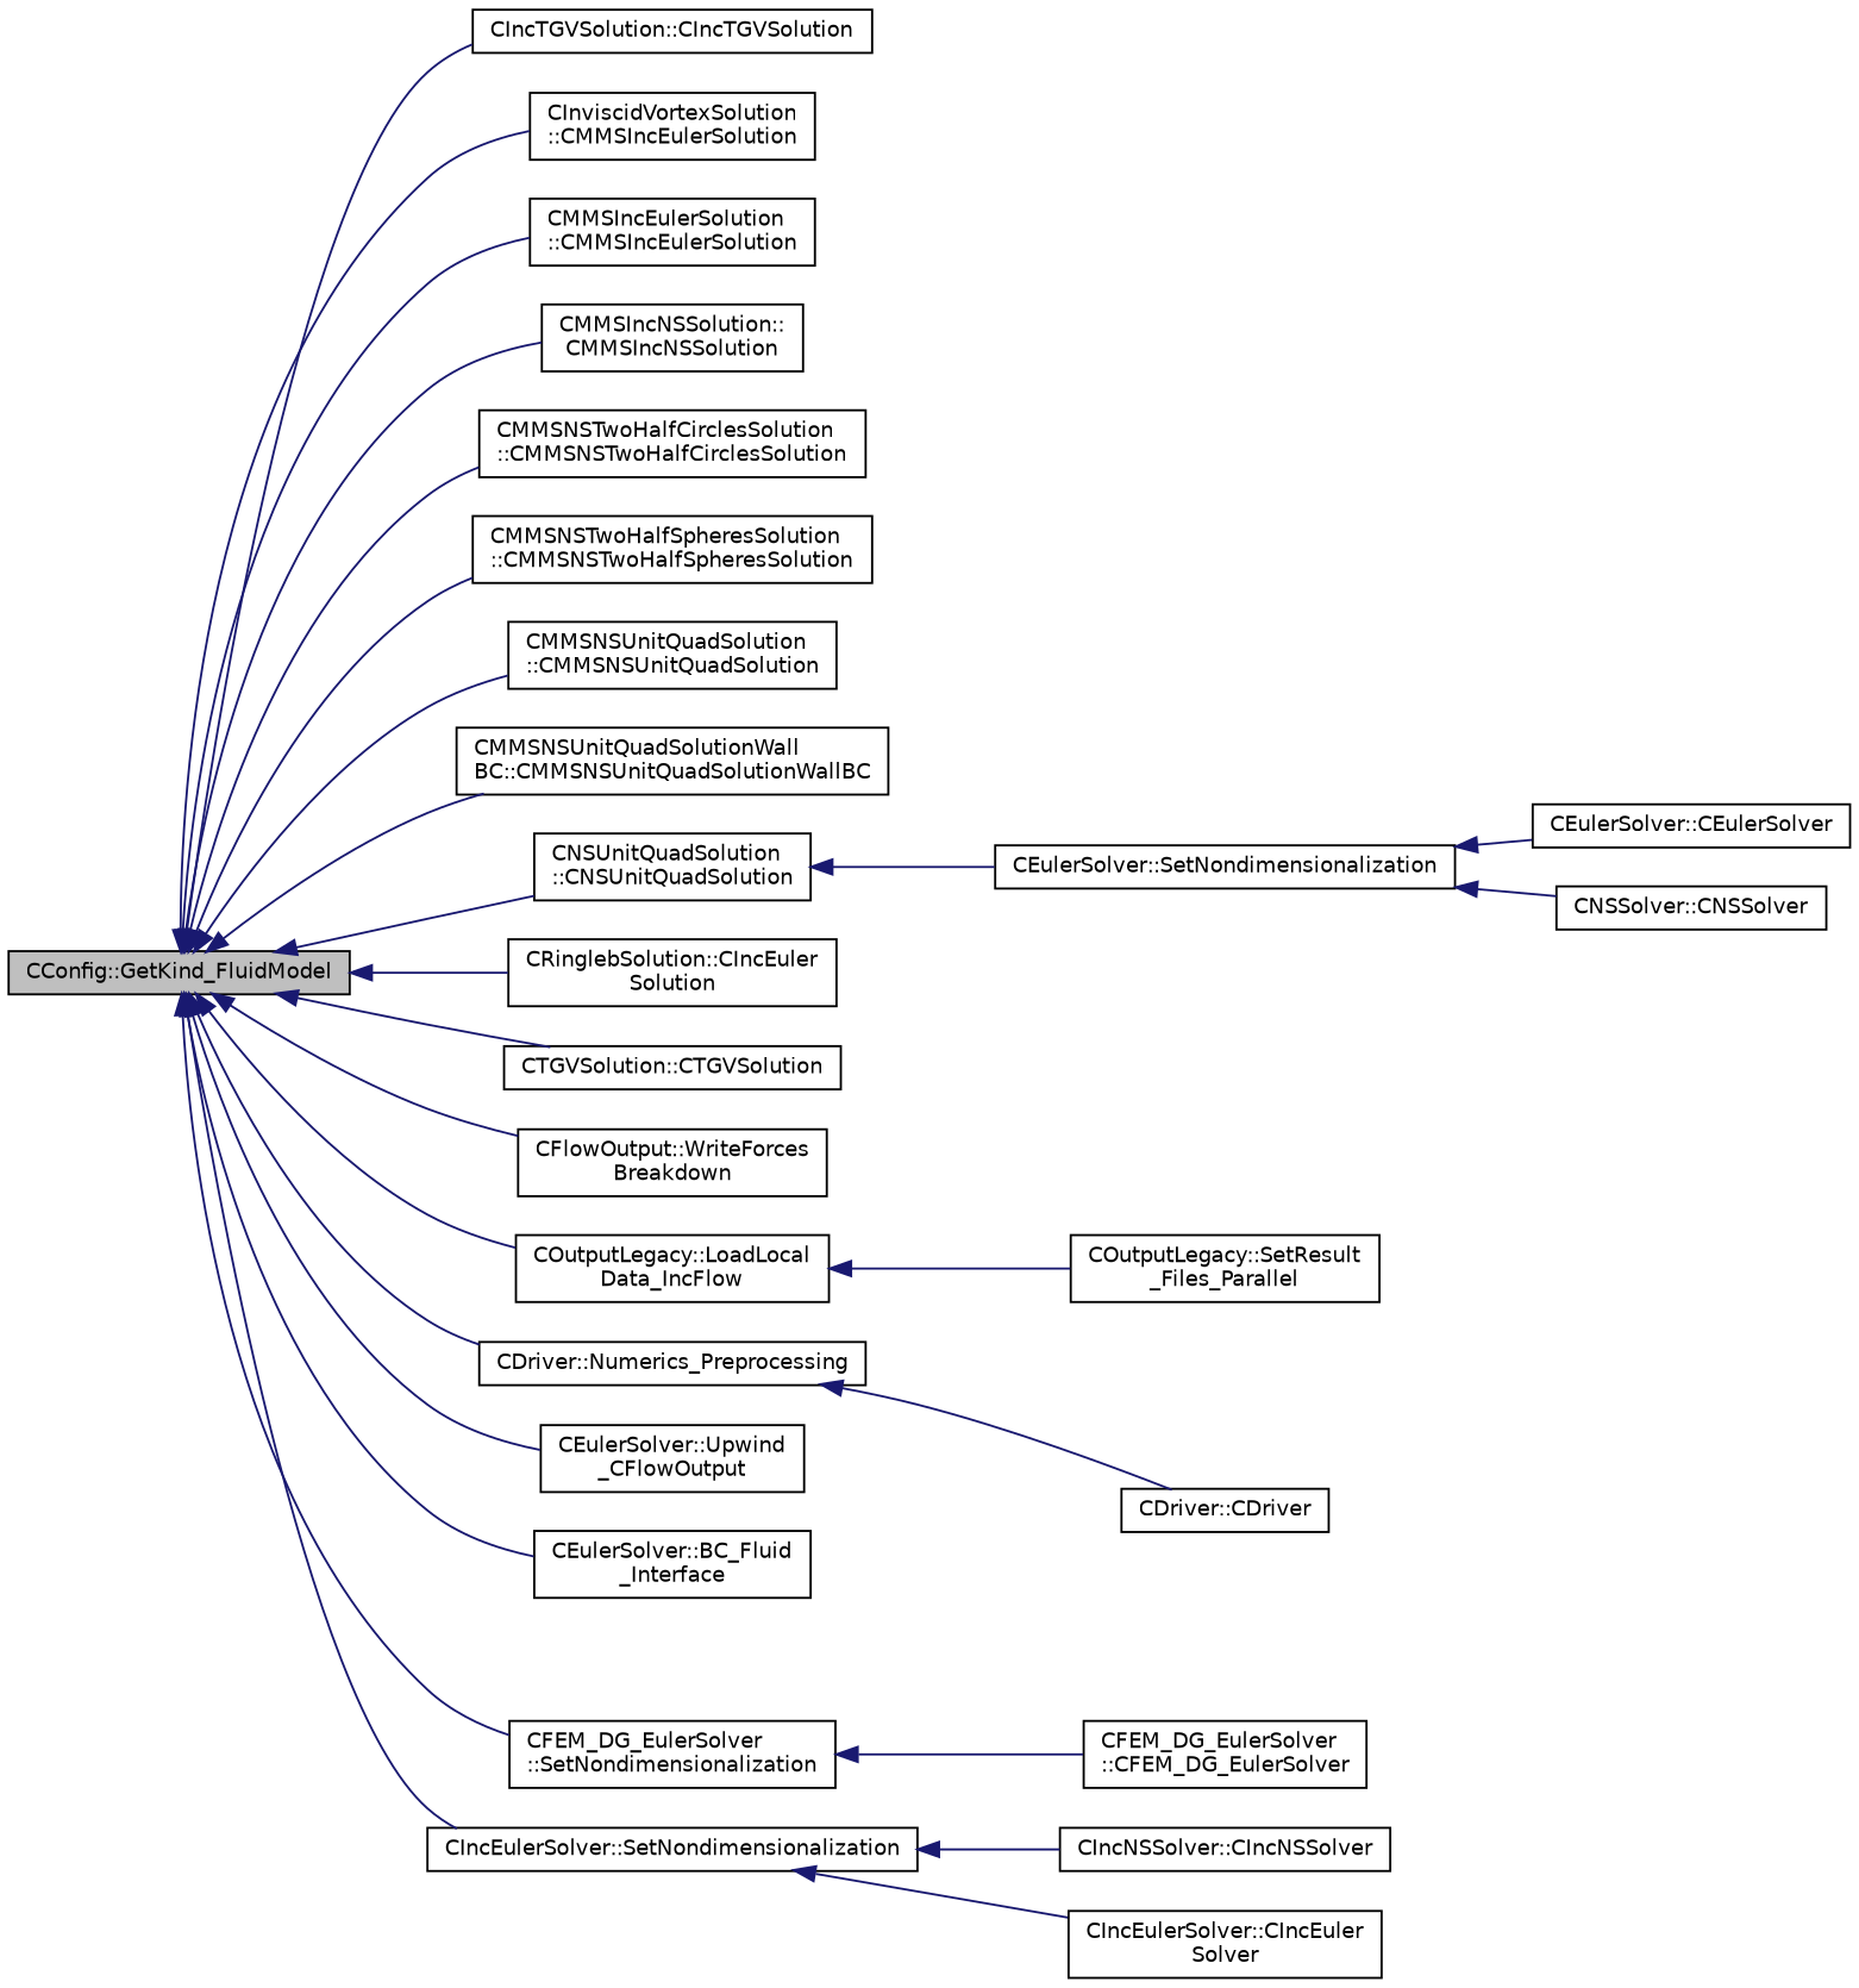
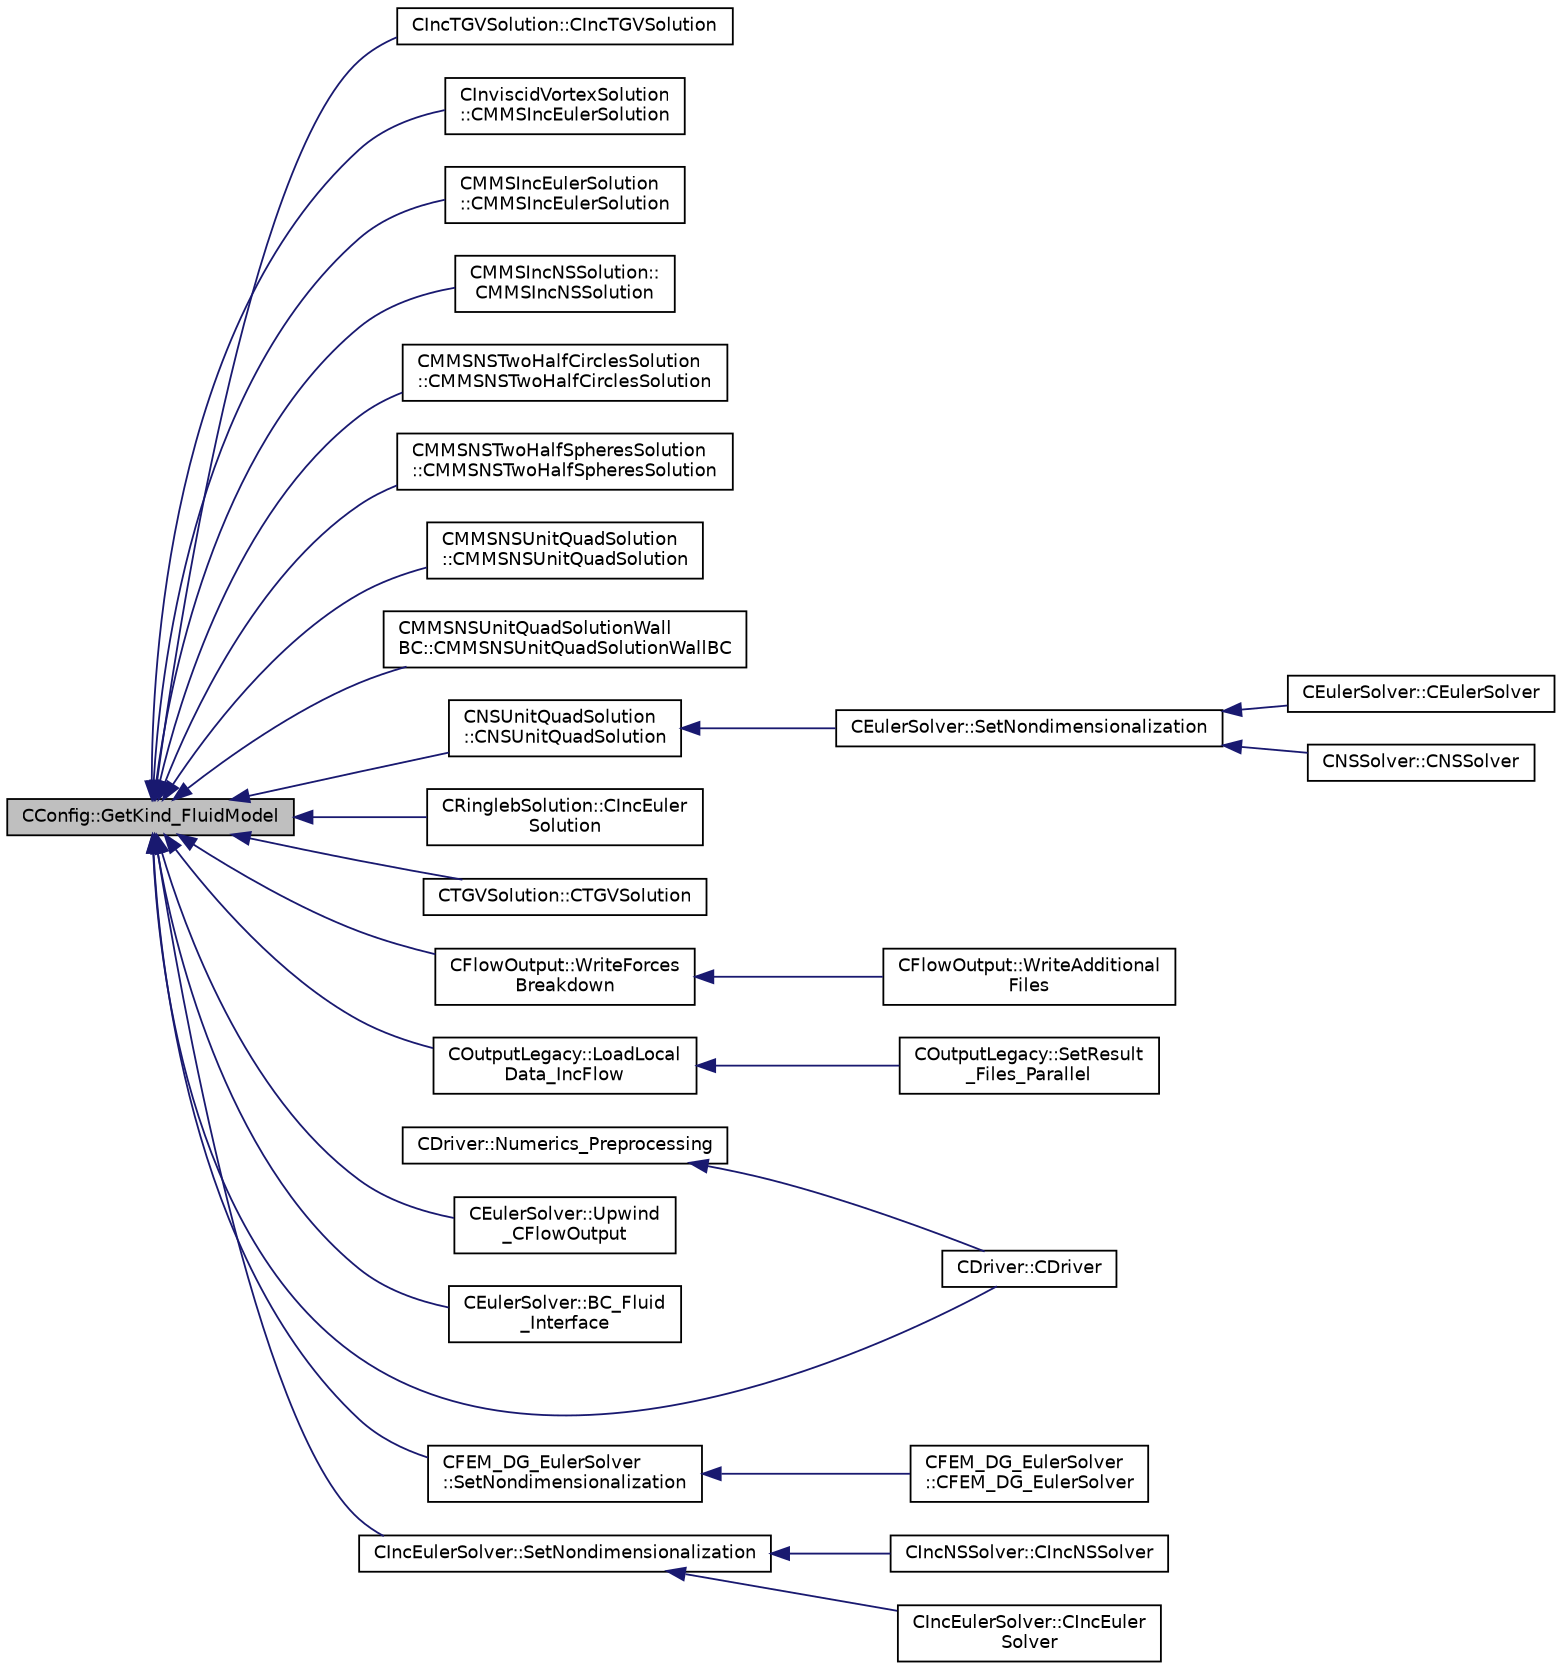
  digraph {
    rankdir=LR
    node [color=black fillcolor=white fontname=Helvetica fontsize=10 shape=record style=filled]
    edge [color=midnightblue dir=back fontname=Helvetica fontsize=10 labelfontname=Helvetica labelfontsize=10 style=solid]
    n1 [fillcolor=grey75 fontcolor=black height=0.2 label="CConfig::GetKind_FluidModel" width=0.4]
    n2 [height=0.2 label="CIncTGVSolution::CIncTGVSolution" width=0.4]
    n3 [height=0.2 label="CInviscidVortexSolution\l::CMMSIncEulerSolution" width=0.4]
    n4 [height=0.2 label="CMMSIncEulerSolution\l::CMMSIncEulerSolution" width=0.4]
    n5 [height=0.2 label="CMMSIncNSSolution::\lCMMSIncNSSolution" width=0.4]
    n6 [height=0.2 label="CMMSNSTwoHalfCirclesSolution\l::CMMSNSTwoHalfCirclesSolution" width=0.4]
    n7 [height=0.2 label="CMMSNSTwoHalfSpheresSolution\l::CMMSNSTwoHalfSpheresSolution" width=0.4]
    n8 [height=0.2 label="CMMSNSUnitQuadSolution\l::CMMSNSUnitQuadSolution" width=0.4]
    n9 [height=0.2 label="CMMSNSUnitQuadSolutionWall\lBC::CMMSNSUnitQuadSolutionWallBC" width=0.4]
    n10 [height=0.2 label="CNSUnitQuadSolution\l::CNSUnitQuadSolution" width=0.4]
    n11 [height=0.2 label="CRinglebSolution::CIncEuler\lSolution" width=0.4]
    n12 [height=0.2 label="CTGVSolution::CTGVSolution" width=0.4]
    n13 [height=0.2 label="CDriver::Numerics_Preprocessing" width=0.4]
    n14 [height=0.2 label="CFlowOutput::WriteForces\lBreakdown" width=0.4]
    n15 [height=0.2 label="COutputLegacy::LoadLocal\lData_IncFlow" width=0.4]
    n16 [height=0.2 label="CEulerSolver::Upwind\l_CFlowOutput" width=0.4]
    n17 [height=0.2 label="CEulerSolver::BC_Fluid\l_Interface" width=0.4]
    n18 [height=0.2 label="CFEM_DG_EulerSolver\l::SetNondimensionalization" width=0.4]
    n19 [height=0.2 label="CIncEulerSolver::SetNondimensionalization" width=0.4]
    n20 [height=0.2 label="CEulerSolver::SetNondimensionalization" width=0.4]
    n21 [height=0.2 label="CDriver::CDriver" width=0.4]
+   n22 [height=0.2 label="CFlowOutput::WriteAdditional\lFiles" width=0.4]
    n23 [height=0.2 label="COutputLegacy::SetResult\l_Files_Parallel" width=0.4]
    n24 [height=0.2 label="CEulerSolver::CEulerSolver" width=0.4]
    n25 [height=0.2 label="CNSSolver::CNSSolver" width=0.4]
    n26 [height=0.2 label="CFEM_DG_EulerSolver\l::CFEM_DG_EulerSolver" width=0.4]
    n27 [height=0.2 label="CIncEulerSolver::CIncEuler\lSolver" width=0.4]
    n28 [height=0.2 label="CIncNSSolver::CIncNSSolver" width=0.4]
    n1 -> n2
    n1 -> n3
    n1 -> n4
    n1 -> n5
    n1 -> n6
    n1 -> n7
    n1 -> n8
    n1 -> n9
    n1 -> n10
    n1 -> n11
    n1 -> n12
-   n1 -> n13
+   n1 -> n21
    n1 -> n14
    n1 -> n15
    n1 -> n16
    n1 -> n17
    n1 -> n18
    n1 -> n19
    n10 -> n20
    n13 -> n21
+   n14 -> n22
    n15 -> n23
    n18 -> n26
    n19 -> n27
    n19 -> n28
    n20 -> n24
    n20 -> n25
  }
